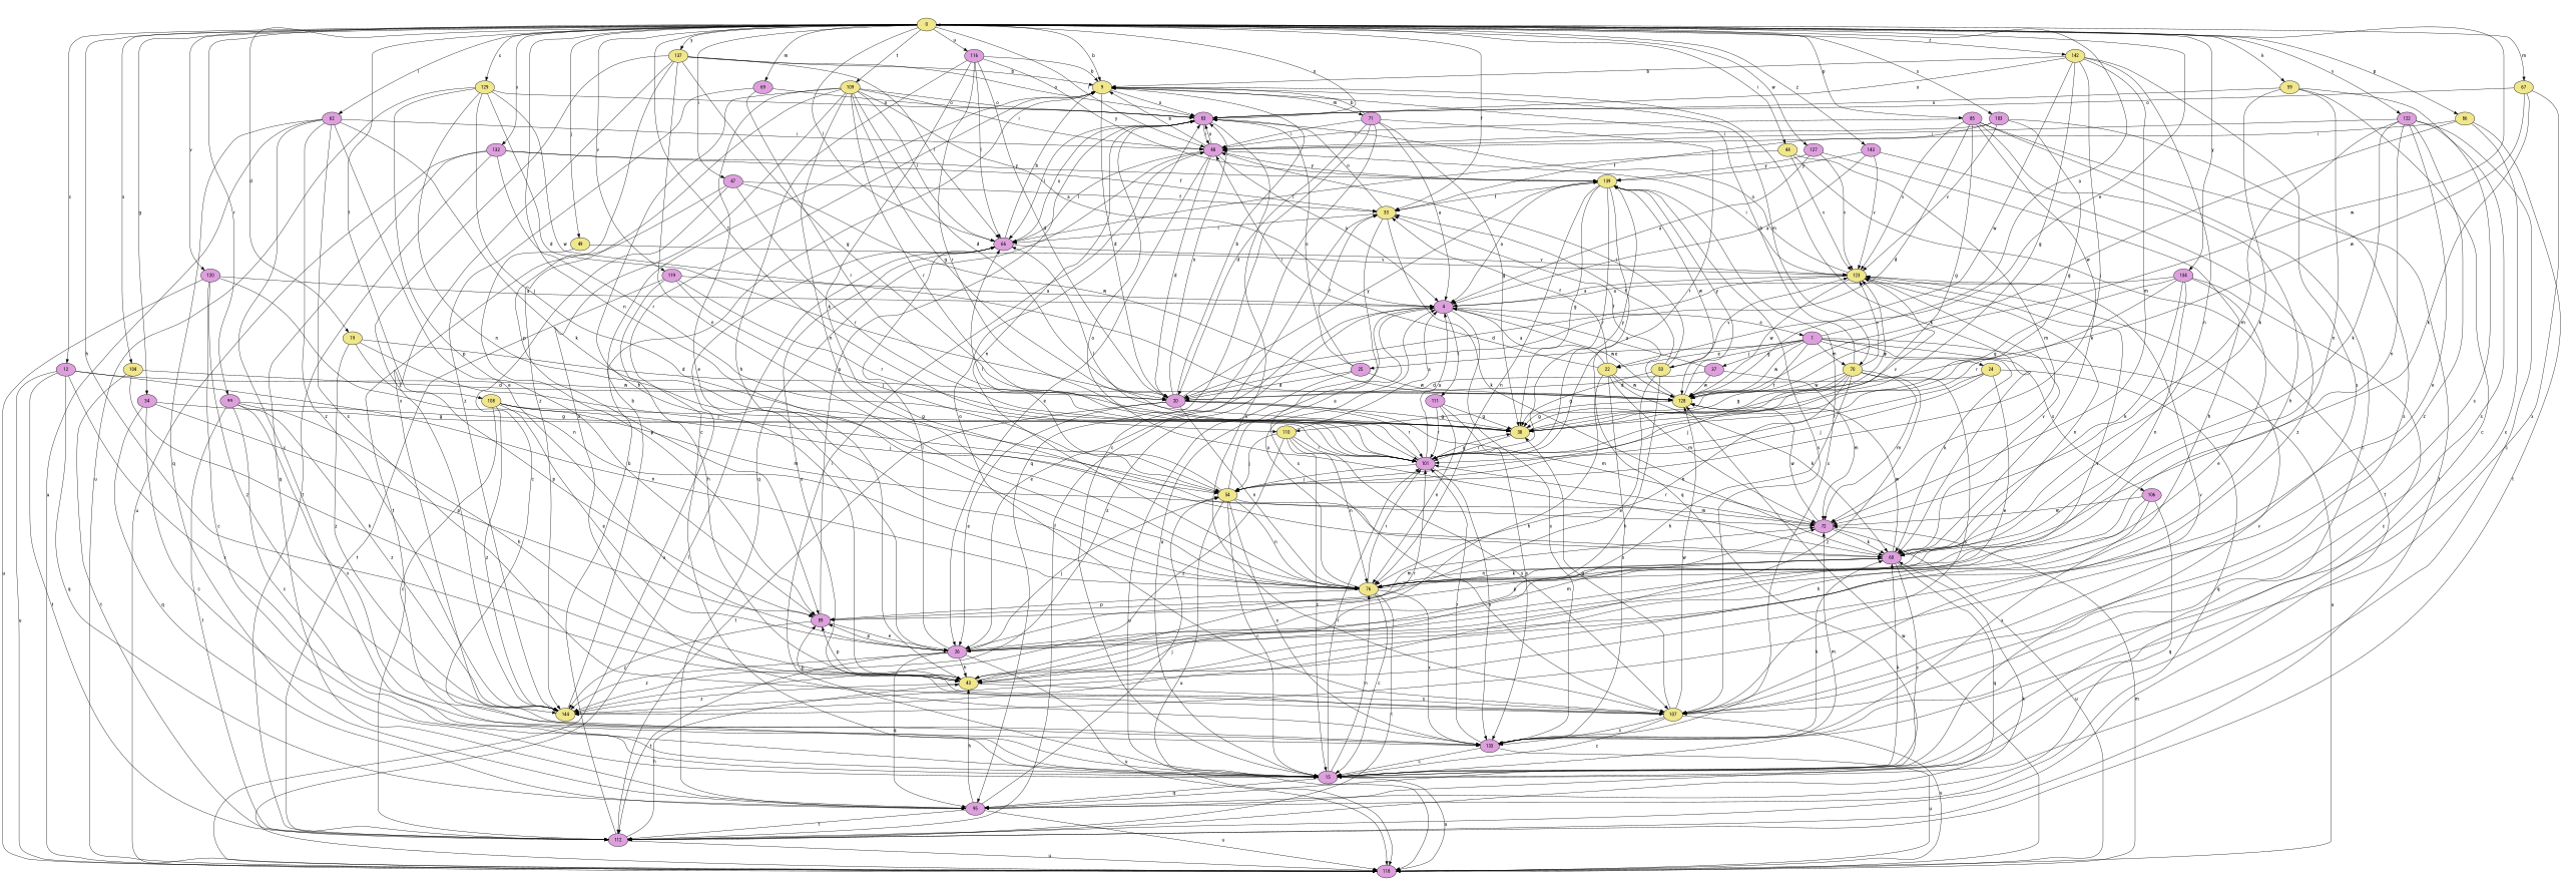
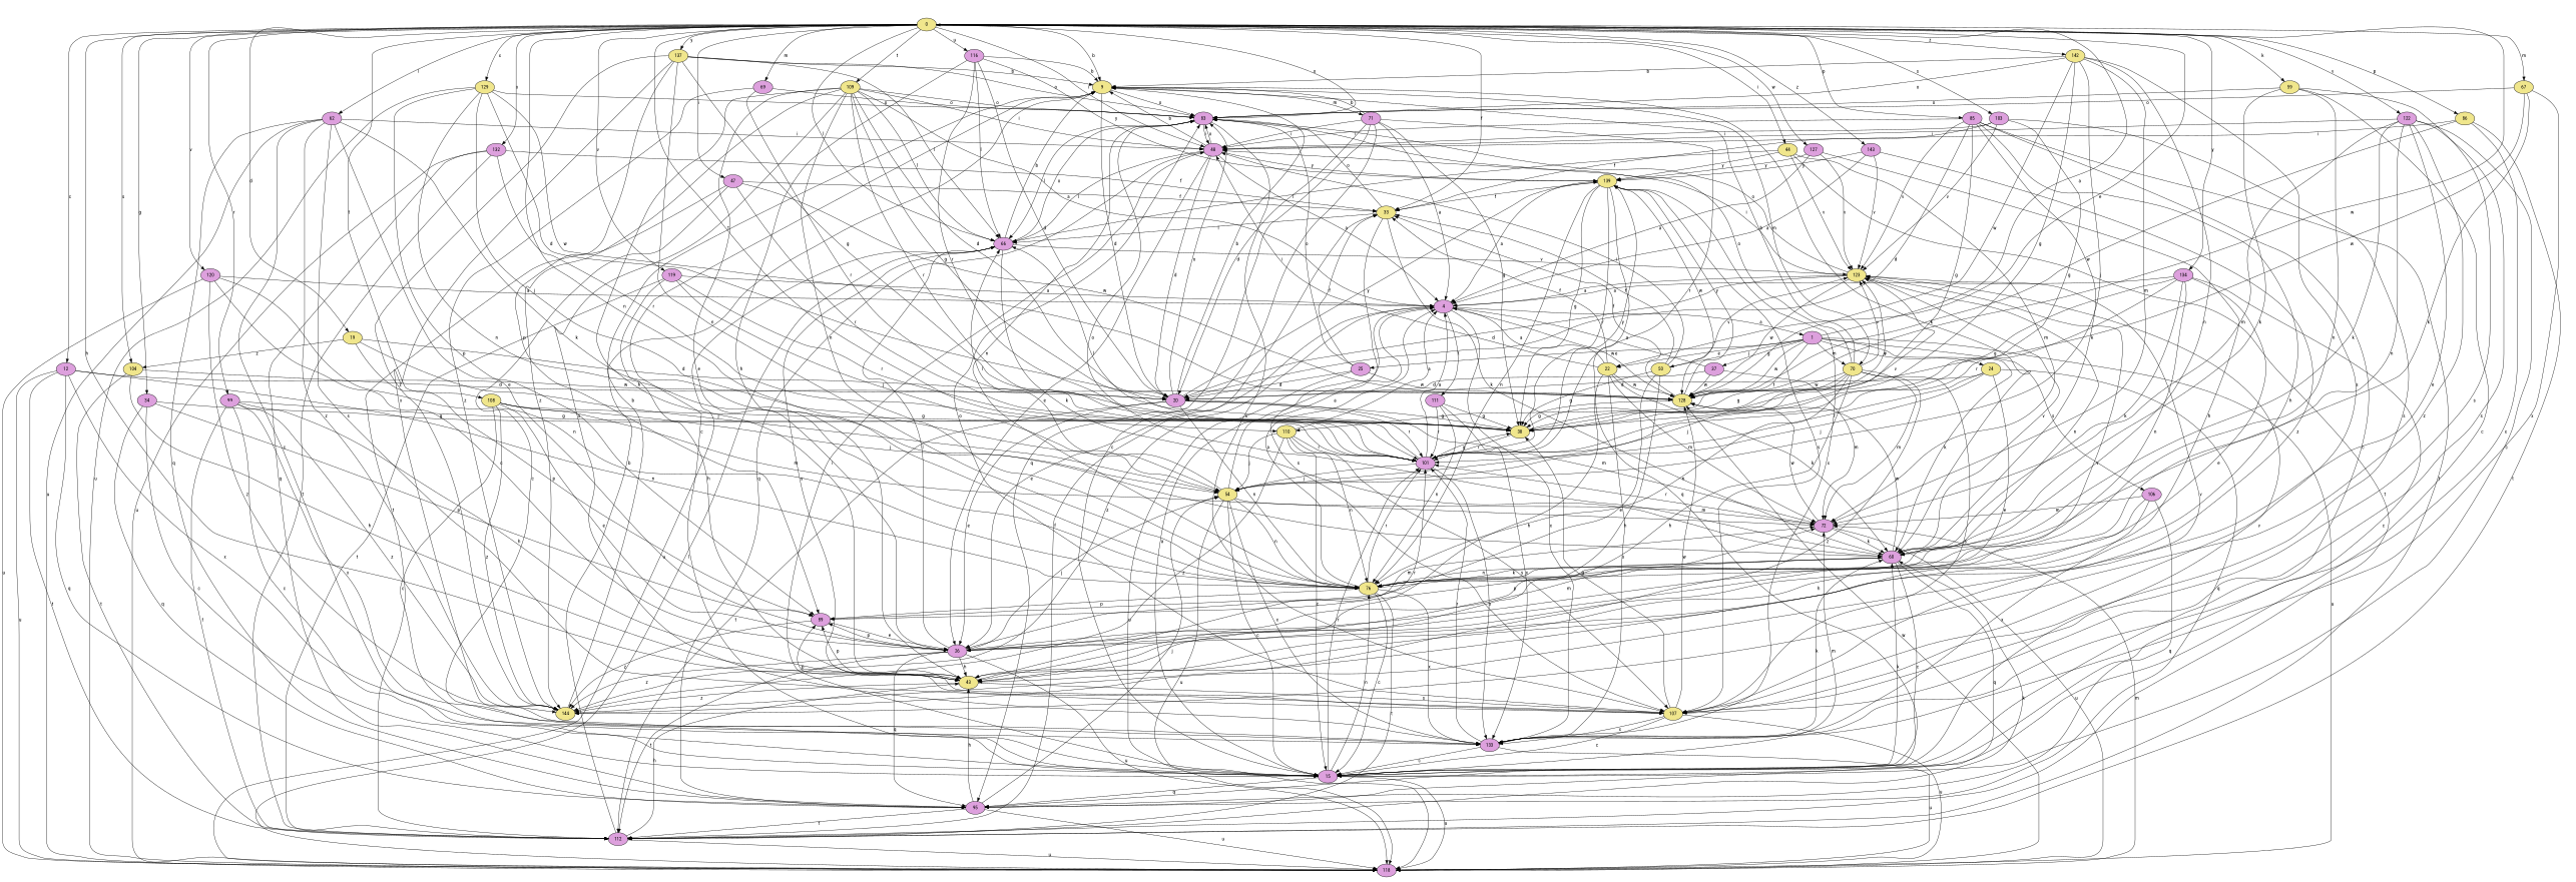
  strict digraph {
    fontname="Roboto Condensed"
    node [fillcolor=plum fontname="Roboto Condensed" style=filled]
    edge [fontname="Roboto Condensed"]
    0 [fillcolor=khaki]
    9 [fillcolor=khaki]
    12
    19 [fillcolor=khaki]
    22 [fillcolor=khaki]
    33 [fillcolor=khaki]
    34
    43 [fillcolor=khaki]
    44 [fillcolor=khaki]
    47
    48
-   49 [fillcolor=khaki]
    59 [fillcolor=khaki]
    62
    66
    67 [fillcolor=khaki]
    69
    76 [fillcolor=khaki]
    83
    85
    86 [fillcolor=khaki]
    99
    103
    104 [fillcolor=khaki]
    108 [fillcolor=khaki]
    109 [fillcolor=khaki]
    110 [fillcolor=khaki]
    116
    119
    120
    122
    127
    128 [fillcolor=khaki]
    129 [fillcolor=khaki]
    132
    134
    137 [fillcolor=khaki]
    142 [fillcolor=khaki]
    143
    60
    70 [fillcolor=khaki]
    15
    20
    71
    118
    133
    95
    112
    144 [fillcolor=khaki]
    54 [fillcolor=khaki]
    89
    4
    72
    107 [fillcolor=khaki]
    38 [fillcolor=khaki]
    101
    123 [fillcolor=khaki]
    26
    139 [fillcolor=khaki]
    1
    24 [fillcolor=khaki]
    25
    37
    50 [fillcolor=khaki]
    106
    111
    0 -> 9 [label=b]
    0 -> 12 [label=c]
    0 -> 19 [label=d]
    0 -> 22 [label=e]
    0 -> 33 [label=f]
    0 -> 34 [label=g]
    0 -> 43 [label=h]
    0 -> 44 [label=i]
    0 -> 47 [label=i]
    0 -> 48 [label=i]
-   0 -> 49 [label=j]
    0 -> 59 [label=k]
    0 -> 62 [label=l]
    0 -> 66 [label=l]
    0 -> 67 [label=m]
    0 -> 69 [label=m]
    0 -> 76 [label=n]
    0 -> 83 [label=o]
    0 -> 85 [label=p]
    0 -> 86 [label=p]
    0 -> 99 [label=r]
    0 -> 103 [label=s]
    0 -> 104 [label=s]
    0 -> 108 [label=t]
    0 -> 109 [label=t]
    0 -> 110 [label=t]
    0 -> 116 [label=u]
    0 -> 119 [label=v]
    0 -> 120 [label=v]
    0 -> 122 [label=v]
    0 -> 127 [label=w]
    0 -> 128 [label=w]
    0 -> 129 [label=x]
    0 -> 132 [label=x]
    0 -> 134 [label=y]
    0 -> 137 [label=y]
    0 -> 142 [label=z]
    0 -> 143 [label=z]
    9 -> 83 [label=o]
    9 -> 60 [label=k]
    9 -> 70 [label=m]
    9 -> 15 [label=c]
    9 -> 20 [label=d]
    9 -> 71 [label=m]
    12 -> 76 [label=n]
    12 -> 128 [label=w]
    12 -> 118 [label=u]
    12 -> 133 [label=x]
    12 -> 95 [label=q]
    12 -> 112 [label=t]
    19 -> 20 [label=d]
-   19 -> 144 [label=z]
+   19 -> 104 [label=z]
    19 -> 54 [label=j]
    19 -> 89 [label=p]
    22 -> 33 [label=f]
    22 -> 43 [label=h]
    22 -> 48 [label=i]
    22 -> 128 [label=w]
    22 -> 60 [label=k]
    22 -> 133 [label=x]
    22 -> 4 [label=a]
    22 -> 72 [label=m]
    33 -> 66 [label=l]
    33 -> 83 [label=o]
    33 -> 60 [label=k]
    33 -> 107 [label=s]
    34 -> 15 [label=c]
    34 -> 95 [label=q]
    34 -> 89 [label=p]
    34 -> 38 [label=g]
    43 -> 144 [label=z]
    43 -> 89 [label=p]
    43 -> 107 [label=s]
    43 -> 101 [label=r]
    44 -> 66 [label=l]
    44 -> 112 [label=t]
    44 -> 72 [label=m]
    44 -> 123 [label=v]
    47 -> 33 [label=f]
    47 -> 128 [label=w]
    47 -> 15 [label=c]
    47 -> 112 [label=t]
    47 -> 101 [label=r]
    48 -> 9 [label=b]
    48 -> 66 [label=l]
    48 -> 83 [label=o]
    48 -> 20 [label=d]
    48 -> 95 [label=q]
    48 -> 4 [label=a]
    48 -> 26 [label=e]
    48 -> 139 [label=y]
-   49 -> 89 [label=p]
-   49 -> 123 [label=v]
    59 -> 76 [label=n]
    59 -> 83 [label=o]
    59 -> 60 [label=k]
    59 -> 15 [label=c]
    59 -> 107 [label=s]
    62 -> 48 [label=i]
    62 -> 60 [label=k]
    62 -> 15 [label=c]
    62 -> 118 [label=u]
    62 -> 95 [label=q]
    62 -> 144 [label=z]
    62 -> 107 [label=s]
    62 -> 26 [label=e]
    66 -> 9 [label=b]
    66 -> 83 [label=o]
    66 -> 118 [label=u]
    66 -> 107 [label=s]
    66 -> 123 [label=v]
    67 -> 83 [label=o]
    67 -> 128 [label=w]
    67 -> 60 [label=k]
    67 -> 133 [label=x]
    69 -> 83 [label=o]
    69 -> 144 [label=z]
    69 -> 101 [label=r]
    76 -> 60 [label=k]
    76 -> 15 [label=c]
    76 -> 133 [label=x]
    76 -> 112 [label=t]
    76 -> 89 [label=p]
    76 -> 4 [label=a]
    76 -> 101 [label=r]
    83 -> 48 [label=i]
    83 -> 66 [label=l]
    83 -> 76 [label=n]
    83 -> 107 [label=s]
    85 -> 43 [label=h]
    85 -> 48 [label=i]
    85 -> 60 [label=k]
    85 -> 15 [label=c]
    85 -> 20 [label=d]
    85 -> 112 [label=t]
    85 -> 38 [label=g]
    85 -> 123 [label=v]
    86 -> 48 [label=i]
    86 -> 128 [label=w]
    86 -> 133 [label=x]
    86 -> 112 [label=t]
    99 -> 43 [label=h]
    99 -> 15 [label=c]
    99 -> 133 [label=x]
    99 -> 112 [label=t]
    99 -> 144 [label=z]
    99 -> 38 [label=g]
    103 -> 33 [label=f]
    103 -> 48 [label=i]
    103 -> 107 [label=s]
    103 -> 38 [label=g]
    103 -> 123 [label=v]
    104 -> 43 [label=h]
    104 -> 20 [label=d]
    104 -> 112 [label=t]
    108 -> 15 [label=c]
    108 -> 144 [label=z]
    108 -> 54 [label=j]
    108 -> 72 [label=m]
    108 -> 38 [label=g]
    108 -> 26 [label=e]
    109 -> 43 [label=h]
    109 -> 48 [label=i]
    109 -> 66 [label=l]
    109 -> 76 [label=n]
    109 -> 83 [label=o]
    109 -> 20 [label=d]
    109 -> 133 [label=x]
    109 -> 144 [label=z]
    109 -> 4 [label=a]
    109 -> 38 [label=g]
    109 -> 101 [label=r]
    109 -> 26 [label=e]
    110 -> 76 [label=n]
    110 -> 15 [label=c]
    110 -> 144 [label=z]
    110 -> 54 [label=j]
    110 -> 4 [label=a]
    110 -> 107 [label=s]
    110 -> 101 [label=r]
    116 -> 9 [label=b]
    116 -> 43 [label=h]
    116 -> 66 [label=l]
-   116 -> 60 [label=k]
+   66 -> 60 [label=k]
    116 -> 20 [label=d]
    116 -> 101 [label=r]
    116 -> 139 [label=y]
    119 -> 43 [label=h]
    119 -> 112 [label=t]
    119 -> 54 [label=j]
    119 -> 4 [label=a]
    119 -> 101 [label=r]
    120 -> 76 [label=n]
-   120 -> 15 [label=c]
+   120 -> 26 [label=c]
    120 -> 118 [label=u]
    120 -> 144 [label=z]
    120 -> 4 [label=a]
    122 -> 48 [label=i]
    122 -> 76 [label=n]
    122 -> 60 [label=k]
    122 -> 15 [label=c]
    122 -> 144 [label=z]
    122 -> 72 [label=m]
    122 -> 107 [label=s]
    122 -> 26 [label=e]
    127 -> 43 [label=h]
    127 -> 4 [label=a]
    127 -> 123 [label=v]
    127 -> 139 [label=y]
    128 -> 33 [label=f]
    128 -> 38 [label=g]
    128 -> 139 [label=y]
    129 -> 76 [label=n]
    129 -> 83 [label=o]
    129 -> 128 [label=w]
    129 -> 20 [label=d]
    129 -> 118 [label=u]
    129 -> 54 [label=j]
    129 -> 89 [label=p]
    132 -> 33 [label=f]
    132 -> 118 [label=u]
    132 -> 95 [label=q]
    132 -> 112 [label=t]
    132 -> 101 [label=r]
-   132 -> 139 [label=y]
+   44 -> 139 [label=y]
    134 -> 76 [label=n]
    134 -> 60 [label=k]
    134 -> 15 [label=c]
    134 -> 4 [label=a]
    134 -> 38 [label=g]
    134 -> 101 [label=r]
    134 -> 26 [label=e]
    137 -> 9 [label=b]
    137 -> 66 [label=l]
    137 -> 76 [label=n]
    137 -> 83 [label=o]
    137 -> 133 [label=x]
    137 -> 144 [label=z]
    137 -> 89 [label=p]
    137 -> 38 [label=g]
    142 -> 9 [label=b]
    142 -> 76 [label=n]
    142 -> 83 [label=o]
    142 -> 128 [label=w]
    142 -> 54 [label=j]
    142 -> 72 [label=m]
    142 -> 107 [label=s]
    142 -> 38 [label=g]
    143 -> 144 [label=z]
    143 -> 4 [label=a]
    143 -> 123 [label=v]
    143 -> 139 [label=y]
    60 -> 76 [label=n]
    60 -> 83 [label=o]
    60 -> 128 [label=w]
    60 -> 15 [label=c]
    60 -> 95 [label=q]
    60 -> 89 [label=p]
    60 -> 123 [label=v]
    70 -> 9 [label=b]
    70 -> 43 [label=h]
    70 -> 76 [label=n]
-   89 -> 83 [label=o]
+   70 -> 83 [label=o]
    70 -> 128 [label=w]
    70 -> 144 [label=z]
    70 -> 54 [label=j]
    70 -> 72 [label=m]
    70 -> 107 [label=s]
    70 -> 38 [label=g]
    70 -> 123 [label=v]
    15 -> 48 [label=i]
    15 -> 76 [label=n]
    15 -> 60 [label=k]
    15 -> 118 [label=u]
    15 -> 95 [label=q]
    15 -> 4 [label=a]
    15 -> 72 [label=m]
    15 -> 101 [label=r]
    15 -> 123 [label=v]
    20 -> 9 [label=b]
    20 -> 76 [label=n]
    20 -> 83 [label=o]
    20 -> 112 [label=t]
    20 -> 72 [label=m]
    20 -> 38 [label=g]
    20 -> 101 [label=r]
    20 -> 26 [label=e]
    20 -> 139 [label=y]
    71 -> 9 [label=b]
    71 -> 48 [label=i]
    71 -> 15 [label=c]
    71 -> 20 [label=d]
    71 -> 95 [label=q]
    71 -> 4 [label=a]
    71 -> 38 [label=g]
    71 -> 101 [label=r]
    118 -> 66 [label=l]
    118 -> 128 [label=w]
    118 -> 72 [label=m]
    133 -> 60 [label=k]
    133 -> 15 [label=c]
    133 -> 118 [label=u]
    133 -> 101 [label=r]
    95 -> 43 [label=h]
    95 -> 118 [label=u]
    95 -> 112 [label=t]
    95 -> 54 [label=j]
    112 -> 9 [label=b]
    112 -> 33 [label=f]
    112 -> 43 [label=h]
    112 -> 60 [label=k]
    112 -> 118 [label=u]
    144 -> 9 [label=b]
    54 -> 66 [label=l]
    54 -> 76 [label=n]
    54 -> 15 [label=c]
    54 -> 118 [label=u]
    54 -> 133 [label=x]
    54 -> 4 [label=a]
    54 -> 72 [label=m]
    89 -> 144 [label=z]
    89 -> 72 [label=m]
    89 -> 26 [label=e]
    4 -> 128 [label=w]
    4 -> 133 [label=x]
    4 -> 144 [label=z]
    4 -> 26 [label=e]
    4 -> 1 [label=a]
    4 -> 111 [label=t]
    72 -> 128 [label=w]
    72 -> 60 [label=k]
    72 -> 118 [label=u]
    72 -> 101 [label=r]
    107 -> 83 [label=o]
    107 -> 128 [label=w]
    107 -> 15 [label=c]
    107 -> 118 [label=u]
    107 -> 133 [label=x]
    107 -> 89 [label=p]
    107 -> 38 [label=g]
    107 -> 123 [label=v]
    38 -> 101 [label=r]
    38 -> 123 [label=v]
    101 -> 66 [label=l]
    101 -> 133 [label=x]
    101 -> 54 [label=j]
    101 -> 4 [label=a]
    101 -> 38 [label=g]
    101 -> 123 [label=v]
    101 -> 139 [label=y]
    123 -> 48 [label=i]
    123 -> 76 [label=n]
    123 -> 83 [label=o]
    123 -> 128 [label=w]
    123 -> 20 [label=d]
    123 -> 4 [label=a]
    26 -> 43 [label=h]
    26 -> 66 [label=l]
    26 -> 118 [label=u]
    26 -> 95 [label=q]
    26 -> 112 [label=t]
    26 -> 144 [label=z]
    26 -> 54 [label=j]
    26 -> 89 [label=p]
    26 -> 72 [label=m]
    26 -> 123 [label=v]
    139 -> 33 [label=f]
    139 -> 76 [label=n]
    139 -> 128 [label=w]
    139 -> 133 [label=x]
    139 -> 95 [label=q]
    139 -> 4 [label=a]
    139 -> 107 [label=s]
    139 -> 38 [label=g]
    139 -> 101 [label=r]
    1 -> 0 [label=a]
    1 -> 22 [label=e]
    1 -> 110 [label=t]
    1 -> 128 [label=w]
    1 -> 60 [label=k]
    1 -> 70 [label=m]
    1 -> 118 [label=u]
    1 -> 24 [label=e]
    1 -> 25 [label=e]
    1 -> 37 [label=g]
    1 -> 50 [label=j]
    1 -> 106 [label=s]
    24 -> 20 [label=d]
    24 -> 95 [label=q]
    24 -> 54 [label=j]
    24 -> 101 [label=r]
    24 -> 26 [label=e]
    25 -> 33 [label=f]
    25 -> 83 [label=o]
    25 -> 128 [label=w]
    25 -> 20 [label=d]
    25 -> 118 [label=u]
    37 -> 128 [label=w]
    37 -> 20 [label=d]
    37 -> 4 [label=a]
    37 -> 72 [label=m]
    50 -> 33 [label=f]
    50 -> 43 [label=h]
    50 -> 48 [label=i]
    50 -> 38 [label=g]
    50 -> 123 [label=v]
    50 -> 26 [label=e]
    106 -> 43 [label=h]
    106 -> 133 [label=x]
    106 -> 95 [label=q]
    106 -> 72 [label=m]
    111 -> 76 [label=n]
    111 -> 133 [label=x]
    111 -> 38 [label=g]
    111 -> 101 [label=r]
  }
